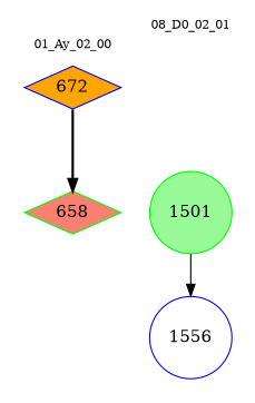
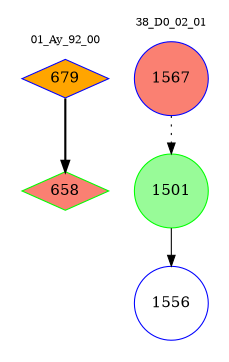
  digraph {
    node [color=blue fillcolor=salmon shape=circle style=filled]
    edge [color=black]
-   n1 [fillcolor=orange label=672 shape=diamond]
+   n1 [fillcolor=orange label=679 shape=diamond]
    n2 [color=green label=658 shape=diamond]
+   n3 [label=1567]
    n4 [color=green fillcolor=palegreen label=1501]
    n5 [fillcolor=white label=1556]
    subgraph cluster_1 {
      color=white
      fontsize=10
-     label="01_Ay_02_00"
+     label="01_Ay_92_00"
      n1
      n2
    }
    subgraph cluster_2 {
      color=white
      fontsize=10
-     label="08_D0_02_01"
+     label="38_D0_02_01"
+     n3
      n4
      n5
    }
    n1 -> n2 [style=bold]
+   n3 -> n4 [style=dotted]
    n4 -> n5 [style=solid]
  }
